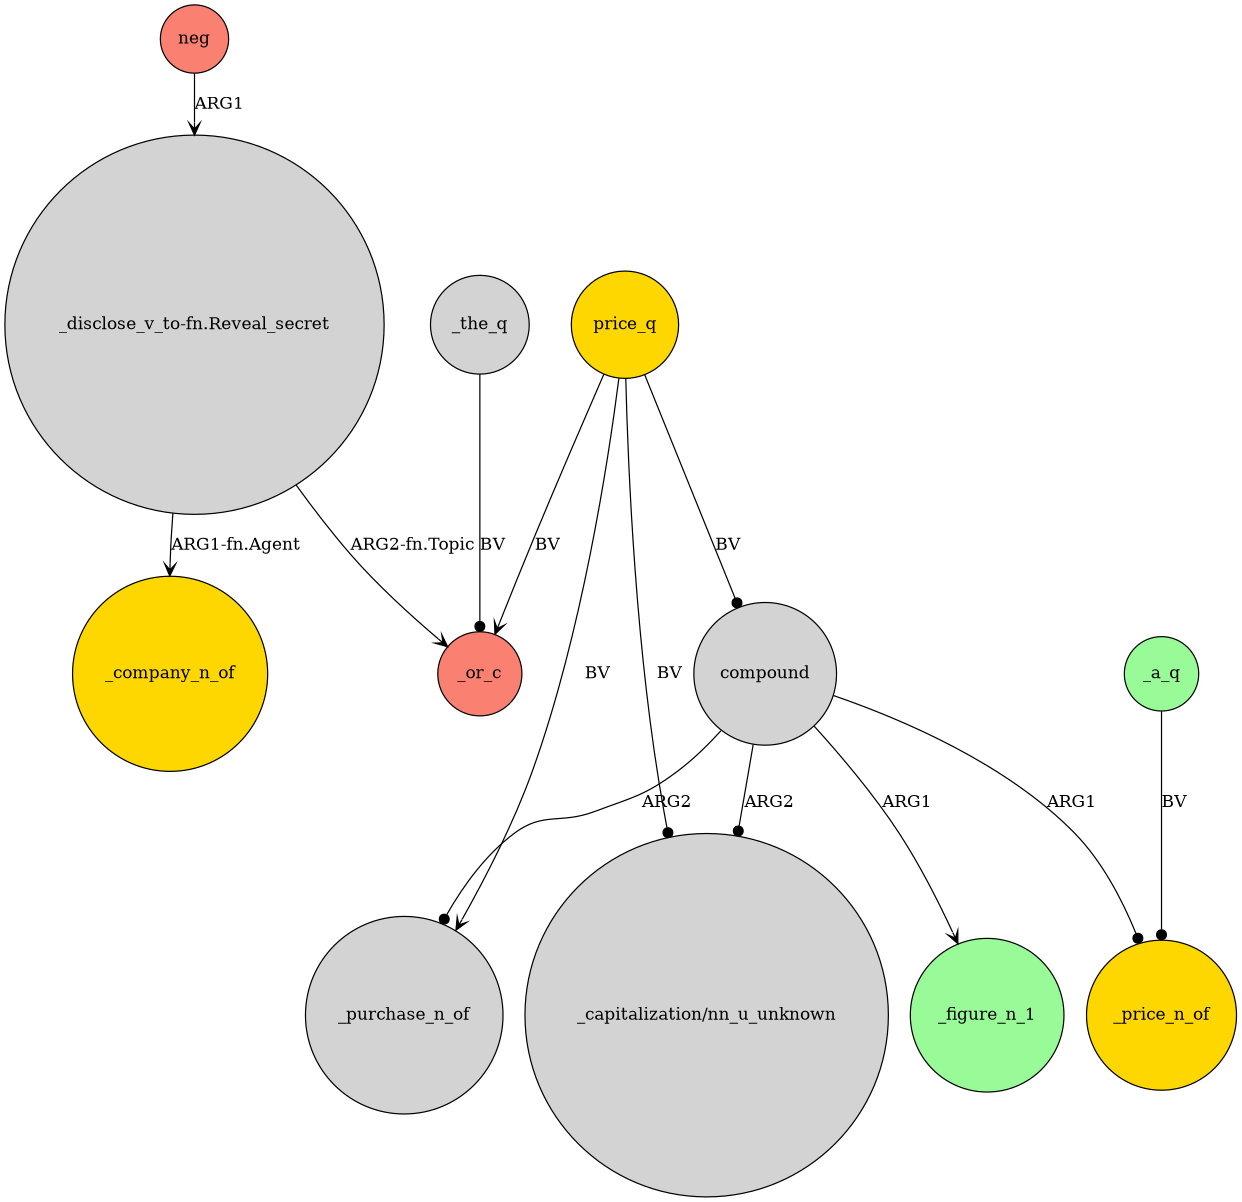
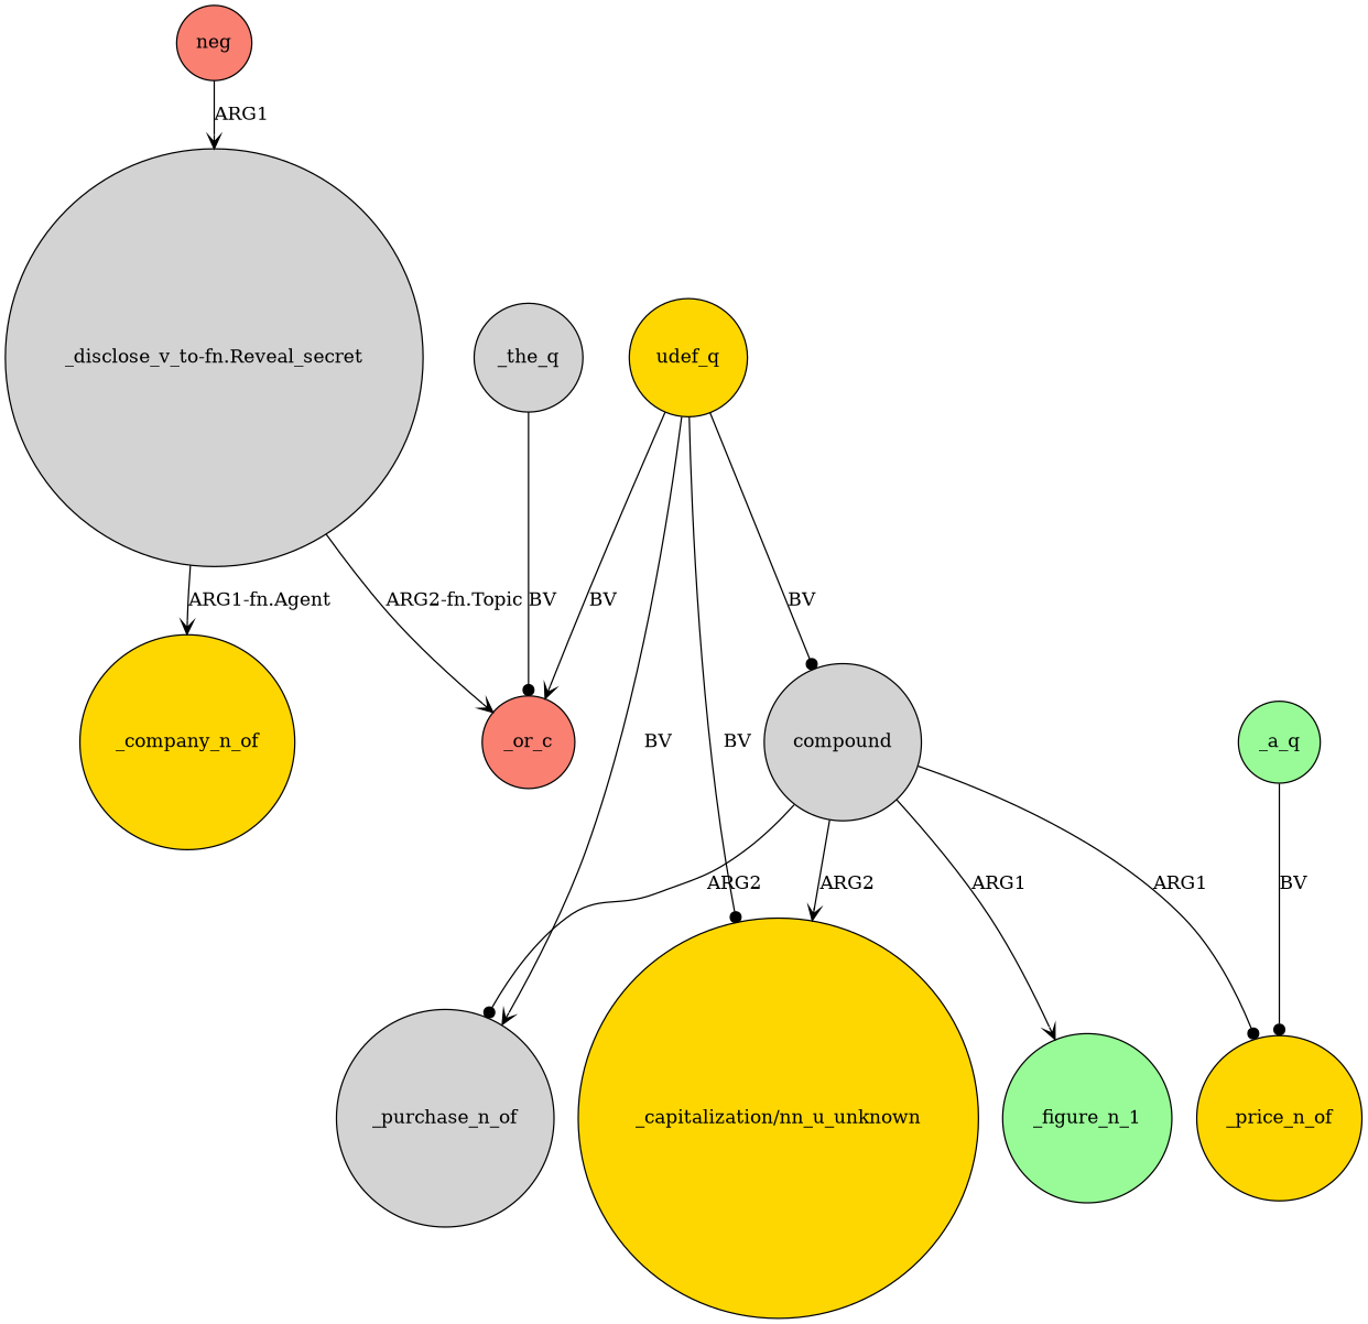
  digraph {
    node [fillcolor=lightgrey shape=circle style=filled]
    edge [arrowhead=dot]
    _company_n_of [fillcolor=gold]
    "_disclose_v_to-fn.Reveal_secret"
    _or_c [fillcolor=salmon]
-   udef_q [fillcolor=gold label=price_q]
+   udef_q [fillcolor=gold]
    _purchase_n_of
-   "_capitalization/nn_u_unknown"
+   "_capitalization/nn_u_unknown" [fillcolor=gold]
    compound
    _figure_n_1 [fillcolor=palegreen]
    _price_n_of [fillcolor=gold]
    neg [fillcolor=salmon]
    _the_q
    _a_q [fillcolor=palegreen]
    "_disclose_v_to-fn.Reveal_secret" -> _company_n_of [arrowhead=vee label="ARG1-fn.Agent"]
    "_disclose_v_to-fn.Reveal_secret" -> _or_c [arrowhead=vee label="ARG2-fn.Topic"]
    udef_q -> _or_c [arrowhead=vee label=BV]
    udef_q -> _purchase_n_of [arrowhead=vee label=BV]
    udef_q -> "_capitalization/nn_u_unknown" [label=BV]
    udef_q -> compound [label=BV]
    compound -> _purchase_n_of [label=ARG2]
-   compound -> "_capitalization/nn_u_unknown" [label=ARG2]
+   compound -> "_capitalization/nn_u_unknown" [arrowhead=vee label=ARG2]
    compound -> _figure_n_1 [arrowhead=vee label=ARG1]
    compound -> _price_n_of [label=ARG1]
    neg -> "_disclose_v_to-fn.Reveal_secret" [arrowhead=vee label=ARG1]
    _the_q -> _or_c [label=BV]
    _a_q -> _price_n_of [label=BV]
  }
